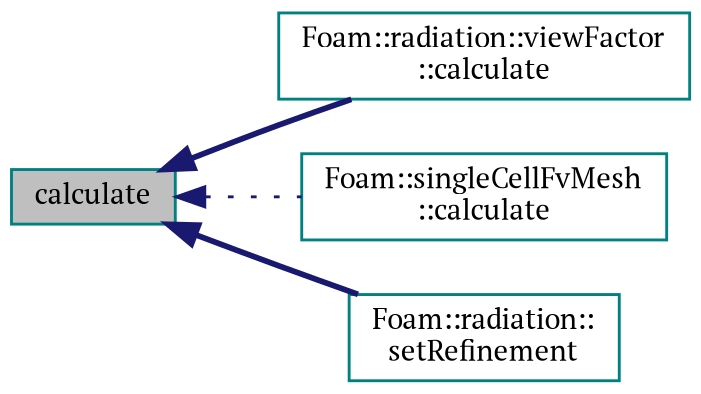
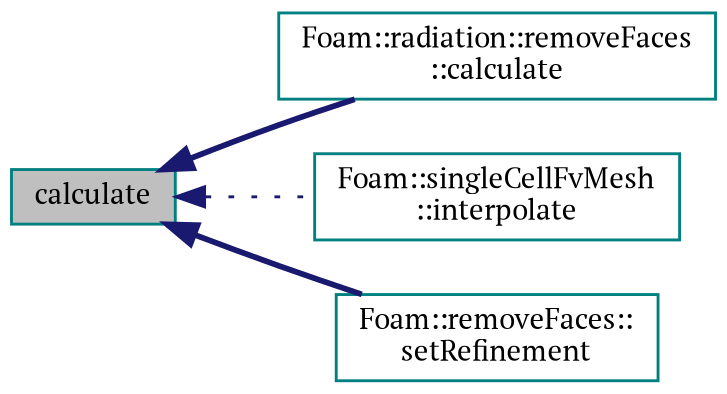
  digraph {
    fontname="PT Serif"
    rankdir=LR
    node [color=teal fontname="PT Serif" fontsize=10 shape=record]
    edge [color=midnightblue dir=back fontname="PT Serif" fontsize=10 labelfontname=Helvetica labelfontsize=10 style=bold]
    n1 [fillcolor=grey75 fontcolor=black height=0.2 label=calculate style=filled width=0.4]
-   n2 [height=0.2 label="Foam::radiation::viewFactor\l::calculate" width=0.4]
-   n3 [height=0.2 label="Foam::singleCellFvMesh\l::calculate" width=0.4]
-   n4 [height=0.2 label="Foam::radiation::\lsetRefinement" width=0.4]
+   n2 [height=0.2 label="Foam::radiation::removeFaces\l::calculate" width=0.4]
+   n3 [height=0.2 label="Foam::singleCellFvMesh\l::interpolate" width=0.4]
+   n4 [height=0.2 label="Foam::removeFaces::\lsetRefinement" width=0.4]
    n1 -> n2
    n1 -> n3 [style=dotted]
    n1 -> n4
  }
